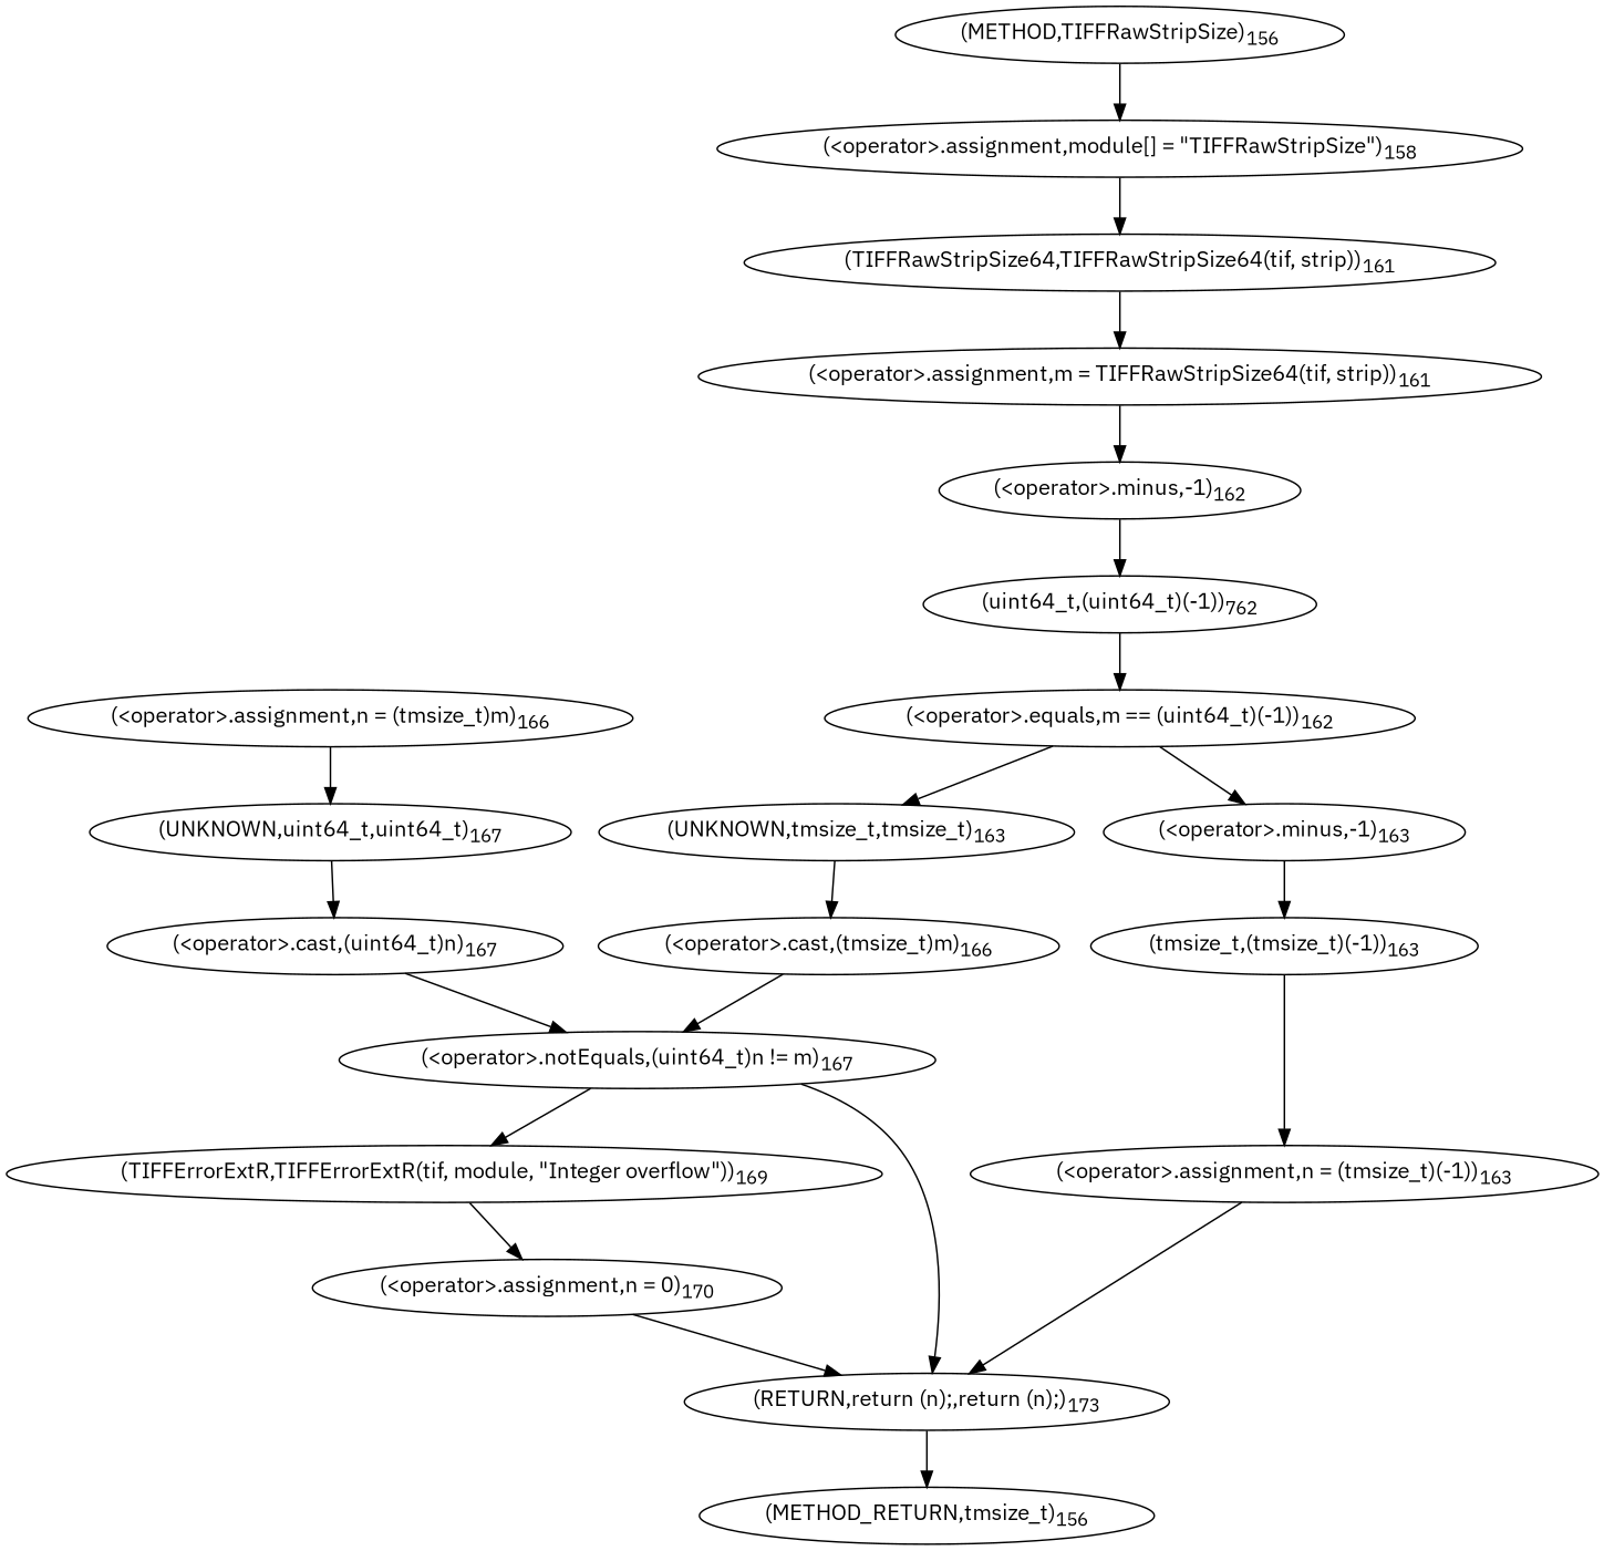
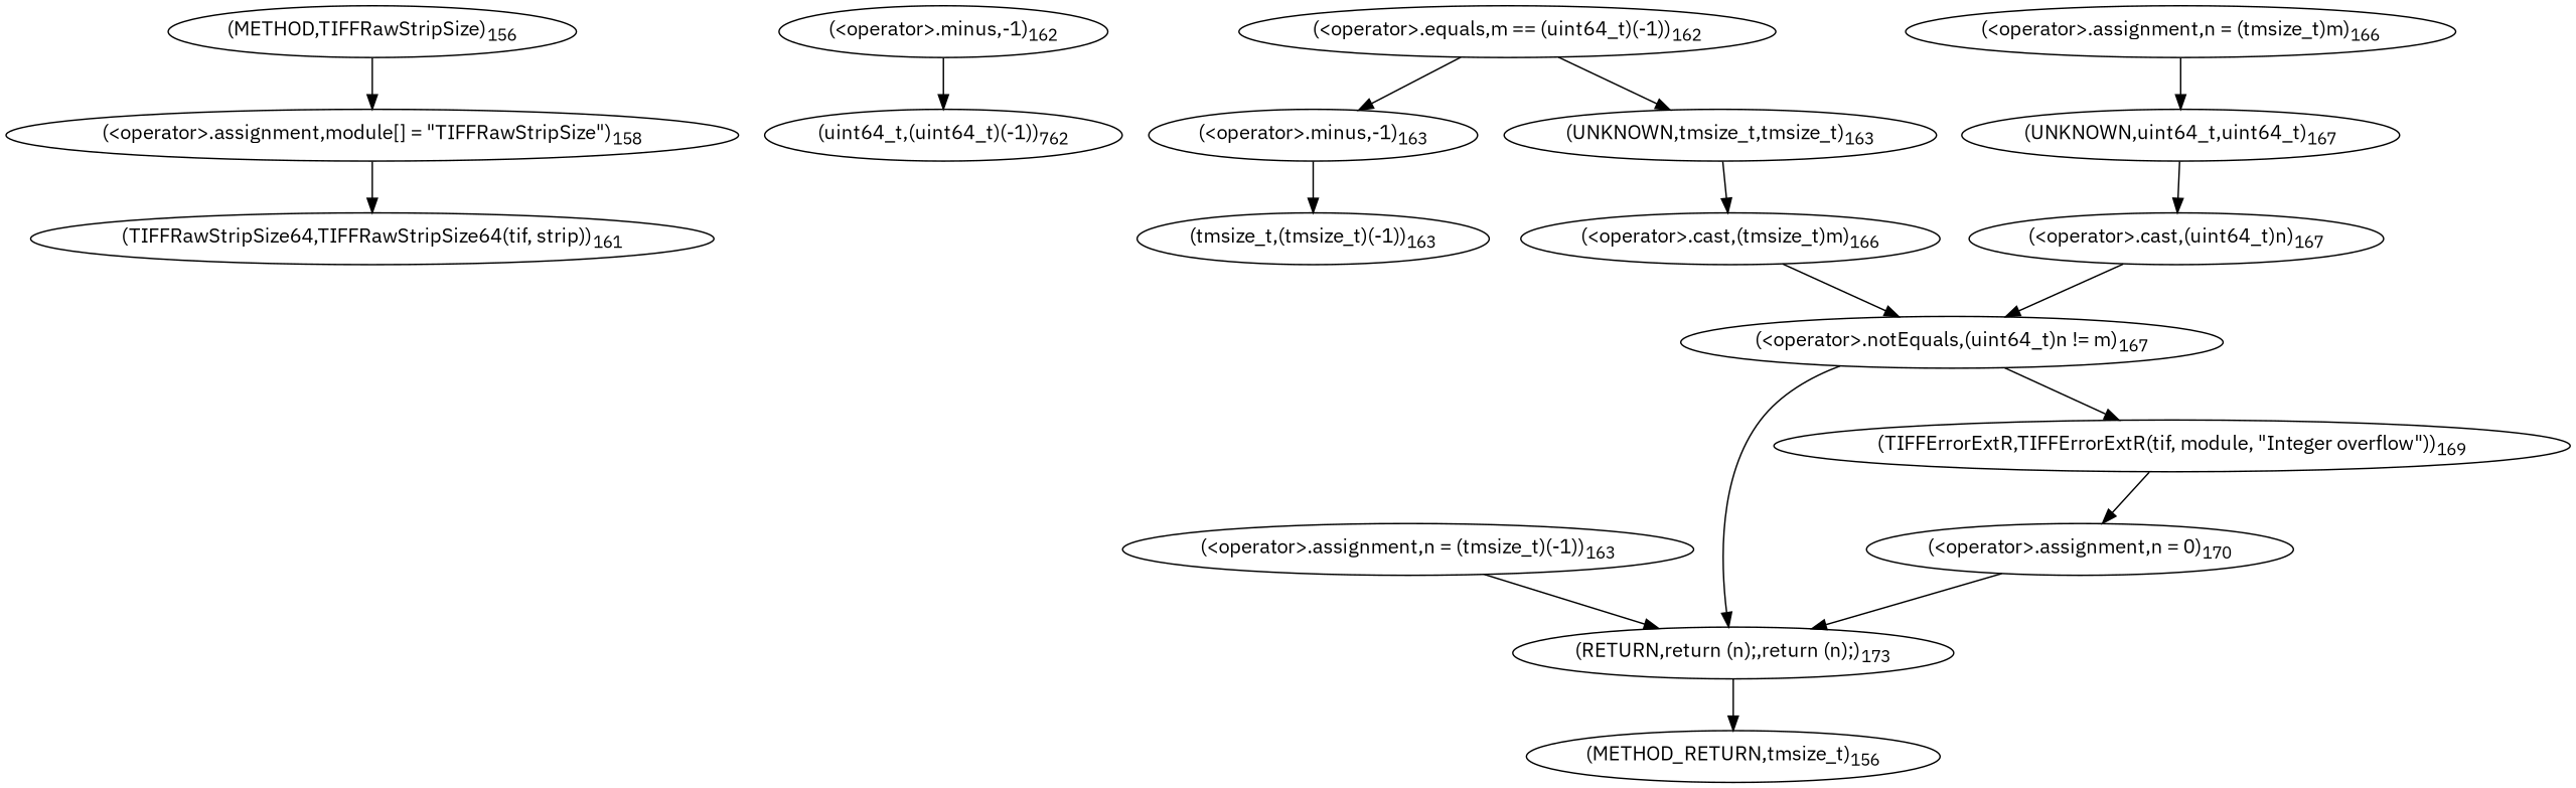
  digraph {
    fontname="IBM Plex Sans"
    node [fontname="IBM Plex Sans"]
    edge [fontname="IBM Plex Sans"]
    n1 [label=<(&lt;operator&gt;.assignment,module[] = &quot;TIFFRawStripSize&quot;)<SUB>158</SUB>>]
    n2 [label=<(TIFFRawStripSize64,TIFFRawStripSize64(tif, strip))<SUB>161</SUB>>]
-   n3 [label=<(&lt;operator&gt;.assignment,m = TIFFRawStripSize64(tif, strip))<SUB>161</SUB>>]
    n4 [label=<(&lt;operator&gt;.minus,-1)<SUB>162</SUB>>]
    n5 [label=<(uint64_t,(uint64_t)(-1))<SUB>762</SUB>>]
    n6 [label=<(RETURN,return (n);,return (n);)<SUB>173</SUB>>]
    n7 [label=<(METHOD_RETURN,tmsize_t)<SUB>156</SUB>>]
    n8 [label=<(&lt;operator&gt;.equals,m == (uint64_t)(-1))<SUB>162</SUB>>]
    n9 [label=<(&lt;operator&gt;.minus,-1)<SUB>163</SUB>>]
    n10 [label=<(UNKNOWN,tmsize_t,tmsize_t)<SUB>163</SUB>>]
    n11 [label=<(tmsize_t,(tmsize_t)(-1))<SUB>163</SUB>>]
    n12 [label=<(&lt;operator&gt;.cast,(tmsize_t)m)<SUB>166</SUB>>]
    n13 [label=<(&lt;operator&gt;.assignment,n = (tmsize_t)(-1))<SUB>163</SUB>>]
    n14 [label=<(&lt;operator&gt;.assignment,n = (tmsize_t)m)<SUB>166</SUB>>]
    n15 [label=<(UNKNOWN,uint64_t,uint64_t)<SUB>167</SUB>>]
    n16 [label=<(&lt;operator&gt;.cast,(uint64_t)n)<SUB>167</SUB>>]
    n17 [label=<(&lt;operator&gt;.notEquals,(uint64_t)n != m)<SUB>167</SUB>>]
    n18 [label=<(TIFFErrorExtR,TIFFErrorExtR(tif, module, &quot;Integer overflow&quot;))<SUB>169</SUB>>]
    n19 [label=<(&lt;operator&gt;.assignment,n = 0)<SUB>170</SUB>>]
    n20 [label=<(METHOD,TIFFRawStripSize)<SUB>156</SUB>>]
    n1 -> n2
-   n2 -> n3
-   n3 -> n4
    n4 -> n5
-   n5 -> n8
    n6 -> n7
    n8 -> n9
    n8 -> n10
    n9 -> n11
    n10 -> n12
-   n11 -> n13
    n12 -> n17
    n13 -> n6
    n14 -> n15
    n15 -> n16
    n16 -> n17
    n17 -> n6
    n17 -> n18
    n18 -> n19
    n19 -> n6
    n20 -> n1
  }
